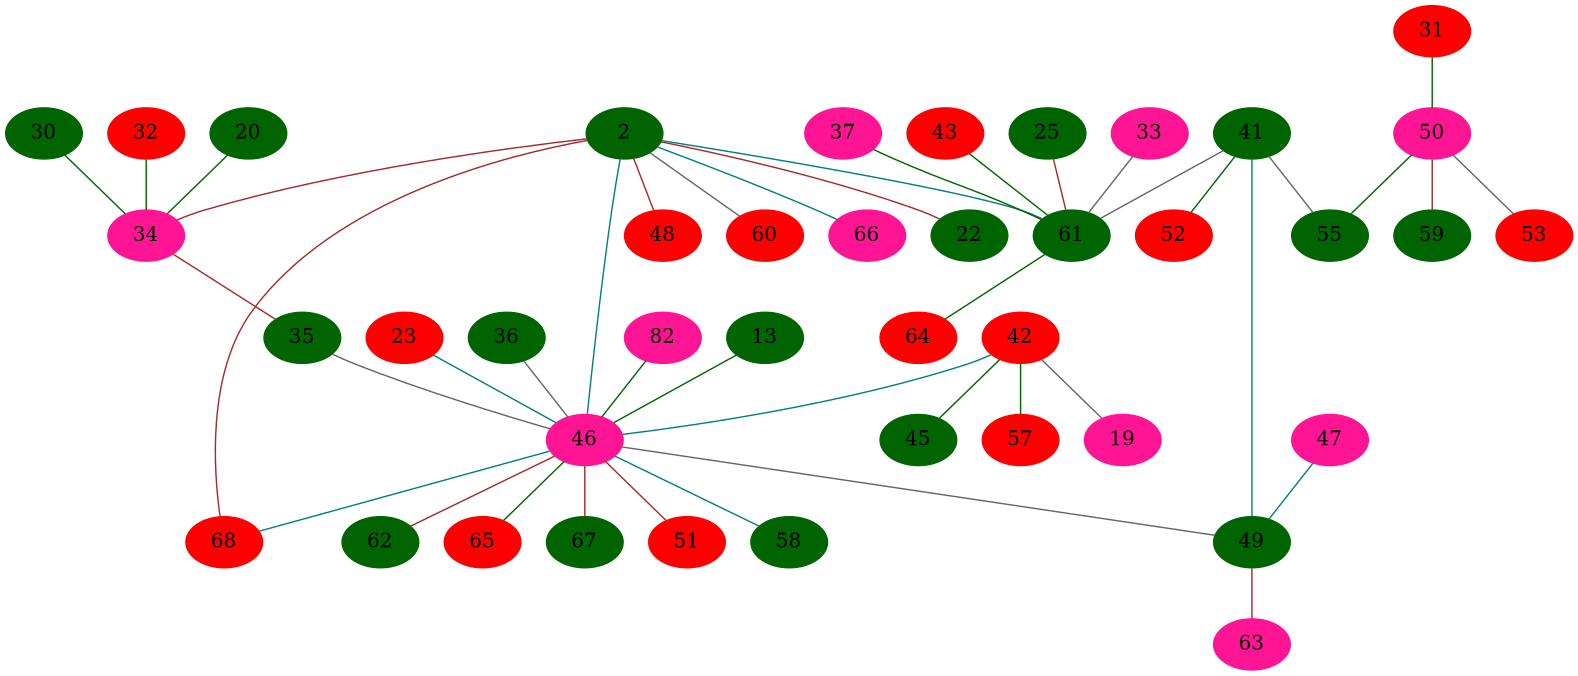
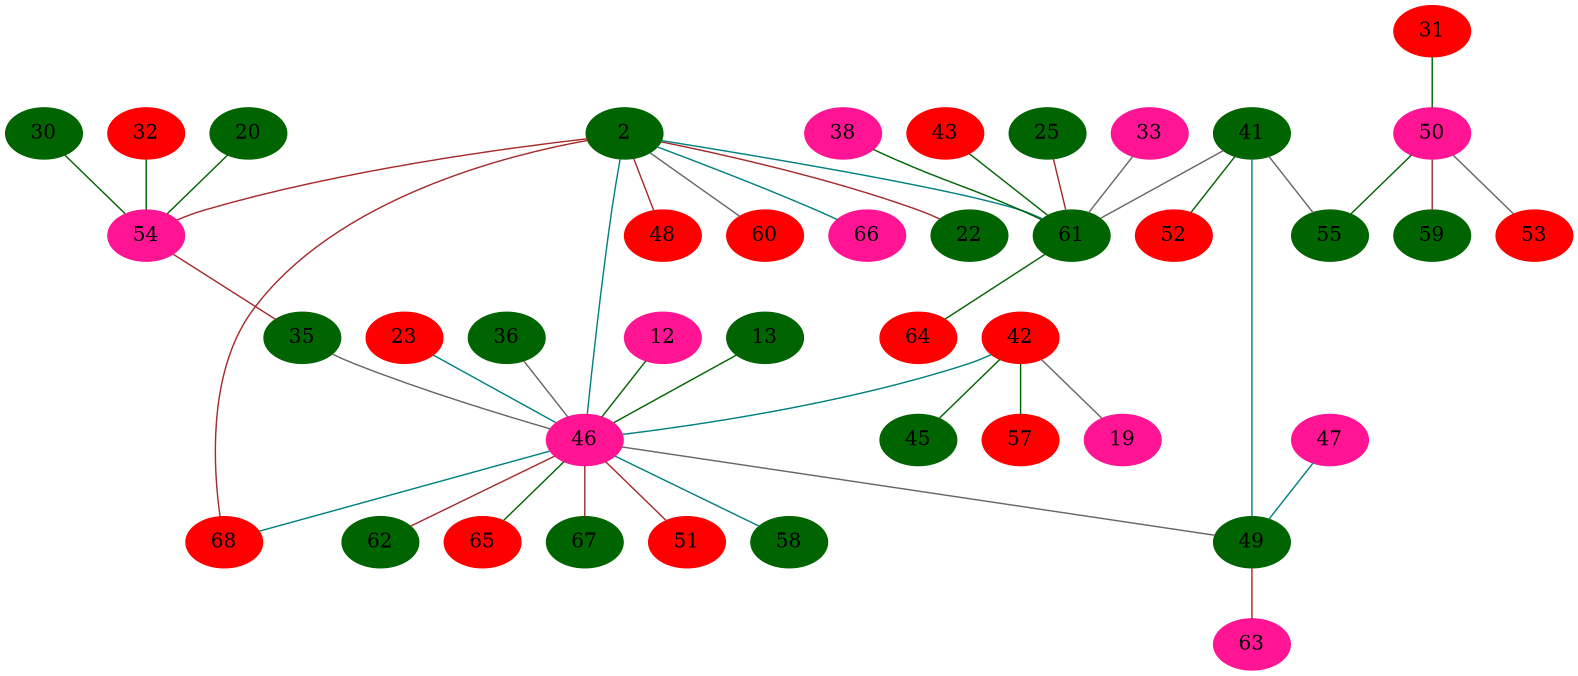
  graph {
    node [color=darkgreen style=filled]
    edge [color=darkgreen]
    2
    22
-   34 [color=deeppink super="+14"]
+   34 [color=deeppink super="+14" label=54]
    46 [color=deeppink super="+19+5"]
    48 [color=red]
    60 [color=red]
    61 [super="+18+56+39"]
    66 [color=deeppink]
    68 [color=red super="+16+54"]
    35
    49 [super="+29+40"]
    51 [color=red]
    58
    62
    65 [color=red super="+24"]
    67
    64 [color=red]
-   12 [color=deeppink label=82]
+   12 [color=deeppink]
    13
    20
    23 [color=red]
    25
    30
    50 [color=deeppink super="+7+44"]
    55
    53 [color=red]
    59
    31 [color=red]
    32 [color=red]
    33 [color=deeppink]
    36 [super="+27"]
-   38 [color=deeppink label=37]
+   38 [color=deeppink]
    41 [super="+21"]
    52 [color=red]
    63 [color=deeppink]
    42 [color=red super="+11+15+26+37"]
    45
    57 [color=red]
    n39 [color=deeppink label=19]
    43 [color=red]
    47 [color=deeppink]
    2 -- 22 [color=brown]
    2 -- 34 [color=brown weight=2]
    2 -- 46 [color=teal weight=3]
    2 -- 48 [color=brown]
    2 -- 60 [color=gray40]
    2 -- 61 [color=teal weight=3]
    2 -- 66 [color=teal]
    2 -- 68 [color=brown weight=2]
    34 -- 35 [color=brown]
    46 -- 68 [color=teal]
    46 -- 49 [color=gray40]
    46 -- 51 [color=brown]
    46 -- 58 [color=teal]
    46 -- 62 [color=brown]
    46 -- 65
    46 -- 67 [color=brown]
    61 -- 64
    35 -- 46 [color=gray40]
    49 -- 63 [color=brown]
    12 -- 46
    13 -- 46
    20 -- 34
    23 -- 46 [color=teal]
    25 -- 61 [color=brown]
    30 -- 34
    50 -- 55
    50 -- 53 [color=gray40]
    50 -- 59 [color=brown]
    31 -- 50
    32 -- 34
    33 -- 61 [color=gray40]
    36 -- 46 [color=gray40]
    38 -- 61
    41 -- 61 [color=gray40 weight=2]
    41 -- 49 [color=teal]
    41 -- 55 [color=gray40]
    41 -- 52
    42 -- 46 [color=teal]
    42 -- 45
    42 -- 57
    42 -- n39 [color=gray40]
    43 -- 61
    47 -- 49 [color=teal]
  }
